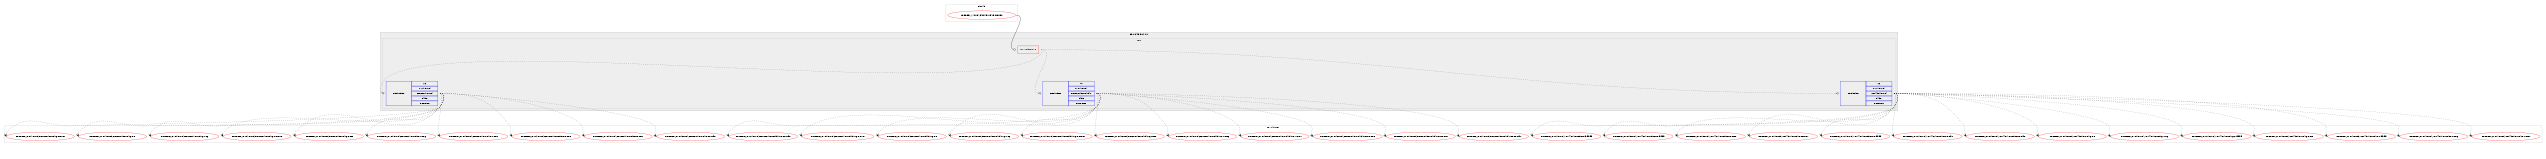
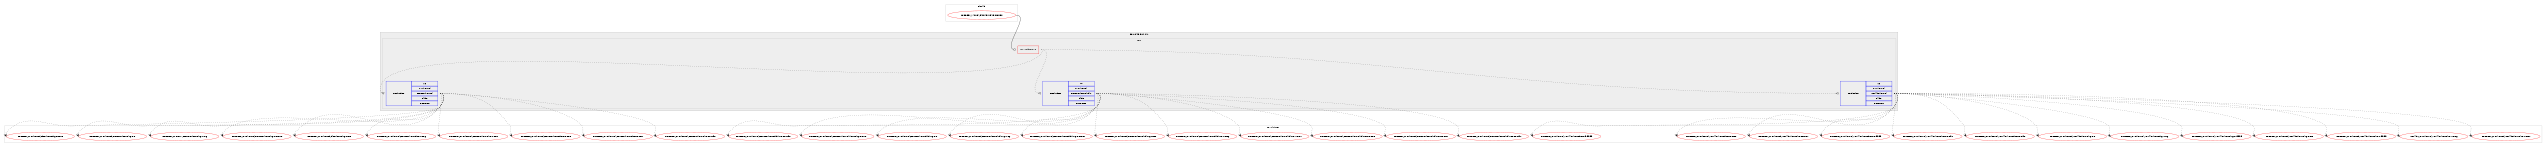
  digraph {
    compound=true
    concentrate=true
    fontname=Helvetica
    fontsize=10
    newrank=true
    rankdir=TB
    ranksep=1.5
    node [color=red fontname=Helvetica fontsize=10]
    edge [arrowhead=vee headport=w style=dotted tailport=e weight=100]
    n1 [label="portage://virtual/dist-kernel-5.15.131" width=4]
    n2 [color=blue label=<<TABLE BORDER="0" CELLBORDER="1" CELLSPACING="0" CELLPADDING="4" WIDTH="220"><TR><TD ROWSPAN="6" CELLPADDING="30">pack_dep</TD></TR><TR><TD WIDTH="110">no</TD></TR><TR><TD>sys-kernel</TD></TR><TR><TD>gentoo-kernel</TD></TR><TR><TD>tilde</TD></TR><TR><TD>5.15.131</TD></TR></TABLE>> shape=none]
    n3 [color=blue label=<<TABLE BORDER="0" CELLBORDER="1" CELLSPACING="0" CELLPADDING="4" WIDTH="220"><TR><TD ROWSPAN="6" CELLPADDING="30">pack_dep</TD></TR><TR><TD WIDTH="110">no</TD></TR><TR><TD>sys-kernel</TD></TR><TR><TD>gentoo-kernel-bin</TD></TR><TR><TD>tilde</TD></TR><TR><TD>5.15.131</TD></TR></TABLE>> shape=none]
    n4 [color=blue label=<<TABLE BORDER="0" CELLBORDER="1" CELLSPACING="0" CELLPADDING="4" WIDTH="220"><TR><TD ROWSPAN="6" CELLPADDING="30">pack_dep</TD></TR><TR><TD WIDTH="110">no</TD></TR><TR><TD>sys-kernel</TD></TR><TR><TD>vanilla-kernel</TD></TR><TR><TD>tilde</TD></TR><TR><TD>5.15.131</TD></TR></TABLE>> shape=none]
    n5 [label=<<TABLE BORDER="0" CELLBORDER="1" CELLSPACING="0" CELLPADDING="4"><TR><TD CELLPADDING="10">any_of_group</TD></TR></TABLE>> shape=none]
    n6 [label="portage://sys-kernel/gentoo-kernel-5.10.191" width=4]
    n7 [label="portage://sys-kernel/gentoo-kernel-5.15.127" width=4]
    n8 [label="portage://sys-kernel/gentoo-kernel-5.15.131" width=4]
    n9 [label="portage://sys-kernel/gentoo-kernel-5.4.254" width=4]
    n10 [label="portage://sys-kernel/gentoo-kernel-5.4.256" width=4]
-   n11 [label="portage://sys-kernel/gentoo-kernel-6.1.53" width=4]
+   n11 [label="portage://sys-kernel/dist-kernel-6.1.53" width=4]
    n12 [label="portage://sys-kernel/gentoo-kernel-6.1.53-r1" width=4]
-   n13 [label="portage://sys-kernel/gentoo-kernel-6.4.16" width=4]
+   n13 [label="portage://sys-any/gentoo-kernel-6.4.16" width=4]
    n14 [label="portage://sys-kernel/gentoo-kernel-6.5.3" width=4]
-   n15 [label="portage://sys-kernel/gentoo-kernel-6.5.3-r1" width=4]
+   n15 [label="portage://sys-kernel/dep-kernel-6.5.3-r1" width=4]
    n16 [label="portage://sys-kernel/gentoo-kernel-bin-5.10.191" width=4]
    n17 [label="portage://sys-kernel/gentoo-kernel-bin-5.10.194" width=4]
    n18 [label="portage://sys-kernel/gentoo-kernel-bin-5.15.127" width=4]
    n19 [label="portage://sys-kernel/gentoo-kernel-bin-5.15.131" width=4]
    n20 [label="portage://sys-kernel/gentoo-kernel-bin-5.4.254" width=4]
    n21 [label="portage://sys-kernel/gentoo-kernel-bin-5.4.256" width=4]
    n22 [label="portage://sys-kernel/gentoo-kernel-bin-6.1.53" width=4]
    n23 [label="portage://sys-kernel/gentoo-kernel-bin-6.1.53-r1" width=4]
    n24 [label="portage://sys-kernel/gentoo-kernel-bin-6.4.16" width=4]
    n25 [label="portage://sys-kernel/gentoo-kernel-bin-6.5.3" width=4]
-   n26 [label="portage://sys-kernel/gentoo-kernel-bin-6.5.3-r1" width=4]
+   n26 [label="portage://sys-kernel/gentoo-kernel-kernel-6.5.3-r1" width=4]
    n27 [label="portage://sys-kernel/vanilla-kernel-5.10.191" width=4]
    n28 [label="portage://sys-kernel/vanilla-kernel-5.10.194" width=4]
    n29 [label="portage://sys-kernel/vanilla-kernel-5.10.9999" width=4]
    n30 [label="portage://sys-kernel/vanilla-kernel-5.15.127" width=4]
    n31 [label="portage://sys-kernel/vanilla-kernel-5.15.131" width=4]
-   n32 [label="portage://sys-kernel/vanilla-kernel-5.15.9999" width=4]
    n33 [label="portage://sys-kernel/vanilla-kernel-5.19.9999" width=4]
    n34 [label="portage://sys-kernel/vanilla-kernel-5.4.254" width=4]
-   n35 [label="portage://sys-kernel/vanilla-kernel-5.4.256" width=4]
+   n35 [label="vanilla://sys-kernel/vanilla-kernel-5.4.256" width=4]
    n36 [label="portage://sys-kernel/vanilla-kernel-5.4.9999" width=4]
    n37 [label="portage://sys-kernel/vanilla-kernel-6.1.53" width=4]
    n38 [label="portage://sys-kernel/vanilla-kernel-6.1.9999" width=4]
    n39 [label="portage://sys-kernel/vanilla-kernel-6.4.16" width=4]
    n40 [label="portage://sys-kernel/vanilla-kernel-6.5.3" width=4]
    subgraph cluster_1 {
      color=gray
      label=<<i>ebuild</i>>
      rank=same
      n1
    }
    subgraph cluster_2 {
      color=gray
      label=<<i>dependencies</i>>
      subgraph cluster_3 {
        color=gray
        fillcolor="#eeeeee"
        label=<<i>compile</i>>
        style=filled
      }
      subgraph cluster_4 {
        color=gray
        fillcolor="#eeeeee"
        label=<<i>compile and run</i>>
        style=filled
      }
      subgraph cluster_5 {
        color=gray
        fillcolor="#eeeeee"
        label=<<i>run</i>>
        style=filled
        subgraph sub_6 {
          color=gray
          fillcolor="#eeeeee"
          label=<<i>run</i>>
          style=filled
          n5
          subgraph sub_7 {
            color=gray
            fillcolor="#eeeeee"
            label=<<i>run</i>>
            style=filled
            n2
          }
          subgraph sub_8 {
            color=gray
            fillcolor="#eeeeee"
            label=<<i>run</i>>
            style=filled
            n3
          }
          subgraph sub_9 {
            color=gray
            fillcolor="#eeeeee"
            label=<<i>run</i>>
            style=filled
            n4
          }
        }
      }
    }
    subgraph cluster_10 {
      color=gray
      label=<<i>candidates</i>>
      rank=same
      subgraph sub_11 {
        color=black
        label=<<i>candidates</i>>
        nodesep=1
        rank=same
        n6
        n7
        n8
        n9
        n10
        n11
        n12
        n13
        n14
        n15
      }
      subgraph sub_12 {
        color=black
        label=<<i>candidates</i>>
        nodesep=1
        rank=same
        n16
        n17
        n18
        n19
        n20
        n21
        n22
        n23
        n24
        n25
        n26
      }
      subgraph sub_13 {
        color=black
        label=<<i>candidates</i>>
        nodesep=1
        rank=same
        n27
        n28
        n29
        n30
        n31
-       n32
        n33
        n34
        n35
        n36
        n37
        n38
        n39
        n40
      }
    }
    n1 -> n5 [arrowhead=odot style=solid weight=20]
    n2 -> n6
    n2 -> n7
    n2 -> n8
    n2 -> n9
    n2 -> n10
    n2 -> n11
    n2 -> n12
    n2 -> n13
    n2 -> n14
    n2 -> n15
    n3 -> n16
    n3 -> n17
    n3 -> n18
    n3 -> n19
    n3 -> n20
    n3 -> n21
    n3 -> n22
    n3 -> n23
    n3 -> n24
    n3 -> n25
    n3 -> n26
    n4 -> n27
    n4 -> n28
    n4 -> n29
    n4 -> n30
    n4 -> n31
-   n4 -> n32
    n4 -> n33
    n4 -> n34
    n4 -> n35
    n4 -> n36
    n4 -> n37
    n4 -> n38
    n4 -> n39
    n4 -> n40
    n5 -> n2 [arrowhead=oinv weight=20]
    n5 -> n3 [arrowhead=oinv weight=20]
    n5 -> n4 [arrowhead=oinv weight=20]
  }
